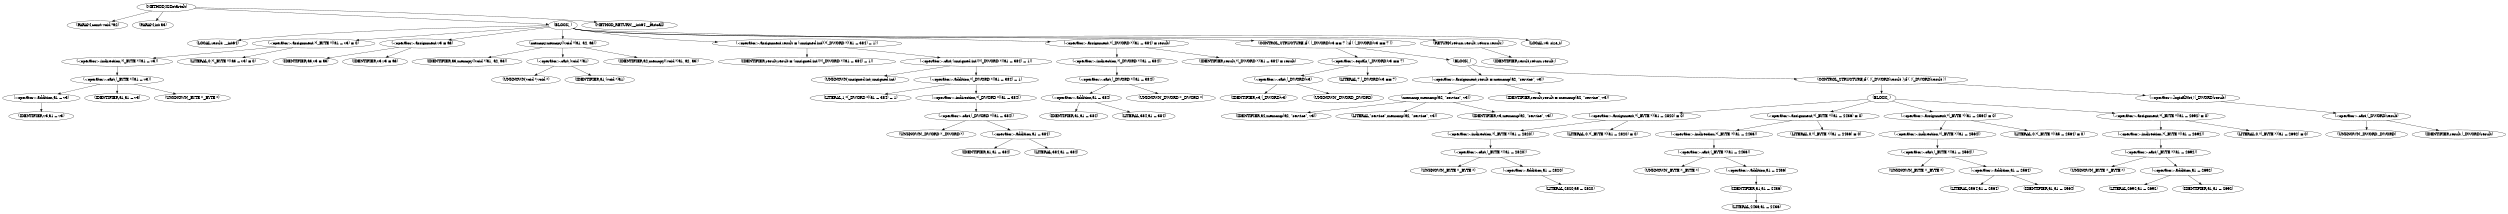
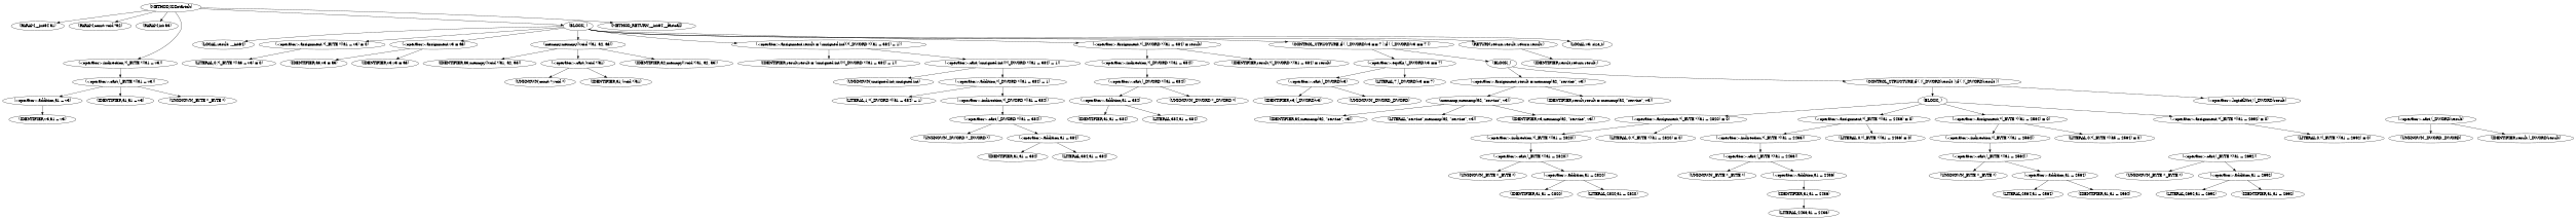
  digraph {
    n1 [label="(METHOD,IGDstartelt)"]
+   n2 [label="(PARAM,__int64 a1)"]
    n3 [label="(PARAM,const void *a2)"]
    n4 [label="(PARAM,int a3)"]
    n5 [label="(BLOCK,,)"]
    n6 [label="(METHOD_RETURN,__int64 __fastcall)"]
    n7 [label="(LOCAL,v3: size_t)"]
    n8 [label="(LOCAL,result: __int64)"]
    n9 [label="(<operator>.assignment,v3 = a3)"]
    n10 [label="(memcpy,memcpy((void *)a1, a2, a3))"]
    n11 [label="(<operator>.assignment,*(_BYTE *)(a1 + v3) = 0)"]
    n12 [label="(<operator>.assignment,result = (unsigned int)(*(_DWORD *)(a1 + 384) + 1))"]
    n13 [label="(<operator>.assignment,*(_DWORD *)(a1 + 384) = result)"]
    n14 [label="(CONTROL_STRUCTURE,if ( (_DWORD)v3 == 7 ),if ( (_DWORD)v3 == 7 ))"]
    n15 [label="(RETURN,return result;,return result;)"]
    n16 [label="(IDENTIFIER,v3,v3 = a3)"]
    n17 [label="(IDENTIFIER,a3,v3 = a3)"]
    n18 [label="(<operator>.cast,(void *)a1)"]
    n19 [label="(IDENTIFIER,a2,memcpy((void *)a1, a2, a3))"]
    n20 [label="(IDENTIFIER,a3,memcpy((void *)a1, a2, a3))"]
    n21 [label="(<operator>.indirection,*(_BYTE *)(a1 + v3))"]
    n22 [label="(LITERAL,0,*(_BYTE *)(a3 + v3) = 0)"]
    n23 [label="(IDENTIFIER,result,result = (unsigned int)(*(_DWORD *)(a1 + 384) + 1))"]
    n24 [label="(<operator>.cast,(unsigned int)(*(_DWORD *)(a1 + 384) + 1))"]
    n25 [label="(<operator>.indirection,*(_DWORD *)(a1 + 384))"]
    n26 [label="(IDENTIFIER,result,*(_DWORD *)(a1 + 384) = result)"]
    n27 [label="(<operator>.equals,(_DWORD)v3 == 7)"]
    n28 [label="(BLOCK,,)"]
    n29 [label="(IDENTIFIER,result,return result;)"]
-   n30 [label="(UNKNOWN,void *,void *)"]
+   n30 [label="(UNKNOWN,const *,void *)"]
    n31 [label="(IDENTIFIER,a1,(void *)a1)"]
    n32 [label="(<operator>.cast,(_BYTE *)(a1 + v3))"]
    n33 [label="(UNKNOWN,_BYTE *,_BYTE *)"]
    n34 [label="(<operator>.addition,a1 + v3)"]
    n35 [label="(IDENTIFIER,a1,a1 + v3)"]
    n36 [label="(IDENTIFIER,v3,a1 + v3)"]
    n37 [label="(UNKNOWN,unsigned int,unsigned int)"]
    n38 [label="(<operator>.addition,*(_DWORD *)(a1 + 384) + 1)"]
    n39 [label="(<operator>.indirection,*(_DWORD *)(a1 + 384))"]
    n40 [label="(LITERAL,1,*(_DWORD *)(a1 + 384) + 1)"]
    n41 [label="(<operator>.cast,(_DWORD *)(a1 + 384))"]
    n42 [label="(UNKNOWN,_DWORD *,_DWORD *)"]
    n43 [label="(<operator>.addition,a1 + 384)"]
    n44 [label="(IDENTIFIER,a1,a1 + 384)"]
    n45 [label="(LITERAL,384,a1 + 384)"]
    n46 [label="(<operator>.cast,(_DWORD *)(a1 + 384))"]
    n47 [label="(UNKNOWN,_DWORD *,_DWORD *)"]
    n48 [label="(<operator>.addition,a1 + 384)"]
    n49 [label="(IDENTIFIER,a1,a1 + 384)"]
    n50 [label="(LITERAL,384,a1 + 384)"]
    n51 [label="(<operator>.cast,(_DWORD)v3)"]
    n52 [label="(LITERAL,7,(_DWORD)v3 == 7)"]
    n53 [label="(<operator>.assignment,result = memcmp(a2, \"service\", v3))"]
    n54 [label="(CONTROL_STRUCTURE,if ( !(_DWORD)result ),if ( !(_DWORD)result ))"]
    n55 [label="(UNKNOWN,_DWORD,_DWORD)"]
    n56 [label="(IDENTIFIER,v3,(_DWORD)v3)"]
    n57 [label="(IDENTIFIER,result,result = memcmp(a2, \"service\", v3))"]
    n58 [label="(memcmp,memcmp(a2, \"service\", v3))"]
    n59 [label="(<operator>.logicalNot,!(_DWORD)result)"]
    n60 [label="(BLOCK,,)"]
    n61 [label="(IDENTIFIER,a2,memcmp(a2, \"service\", v3))"]
    n62 [label="(LITERAL,\"service\",memcmp(a2, \"service\", v3))"]
    n63 [label="(IDENTIFIER,v3,memcmp(a2, \"service\", v3))"]
    n64 [label="(<operator>.cast,(_DWORD)result)"]
    n65 [label="(<operator>.assignment,*(_BYTE *)(a1 + 2436) = 0)"]
    n66 [label="(<operator>.assignment,*(_BYTE *)(a1 + 2564) = 0)"]
    n67 [label="(<operator>.assignment,*(_BYTE *)(a1 + 2692) = 0)"]
    n68 [label="(<operator>.assignment,*(_BYTE *)(a1 + 2820) = 0)"]
    n69 [label="(UNKNOWN,_DWORD,_DWORD)"]
    n70 [label="(IDENTIFIER,result,(_DWORD)result)"]
    n71 [label="(<operator>.indirection,*(_BYTE *)(a1 + 2436))"]
    n72 [label="(LITERAL,0,*(_BYTE *)(a1 + 2436) = 0)"]
    n73 [label="(<operator>.indirection,*(_BYTE *)(a1 + 2564))"]
    n74 [label="(LITERAL,0,*(_BYTE *)(a5 + 2564) = 0)"]
-   n75 [label="(<operator>.indirection,*(_BYTE *)(a1 + 2692))"]
    n76 [label="(LITERAL,0,*(_BYTE *)(a1 + 2692) = 0)"]
    n77 [label="(<operator>.indirection,*(_BYTE *)(a1 + 2820))"]
    n78 [label="(LITERAL,0,*(_BYTE *)(a1 + 2820) = 0)"]
    n79 [label="(<operator>.cast,(_BYTE *)(a1 + 2436))"]
    n80 [label="(UNKNOWN,_BYTE *,_BYTE *)"]
    n81 [label="(<operator>.addition,a1 + 2436)"]
    n82 [label="(IDENTIFIER,a1,a1 + 2436)"]
    n83 [label="(LITERAL,2436,a1 + 2436)"]
    n84 [label="(<operator>.cast,(_BYTE *)(a1 + 2564))"]
    n85 [label="(UNKNOWN,_BYTE *,_BYTE *)"]
    n86 [label="(<operator>.addition,a1 + 2564)"]
    n87 [label="(IDENTIFIER,a1,a1 + 2564)"]
    n88 [label="(LITERAL,2564,a1 + 2564)"]
    n89 [label="(<operator>.cast,(_BYTE *)(a1 + 2692))"]
    n90 [label="(UNKNOWN,_BYTE *,_BYTE *)"]
    n91 [label="(<operator>.addition,a1 + 2692)"]
    n92 [label="(IDENTIFIER,a1,a1 + 2692)"]
    n93 [label="(LITERAL,2692,a1 + 2692)"]
    n94 [label="(<operator>.cast,(_BYTE *)(a1 + 2820))"]
    n95 [label="(UNKNOWN,_BYTE *,_BYTE *)"]
    n96 [label="(<operator>.addition,a1 + 2820)"]
-   n98 [label="(LITERAL,2820,a5 + 2820)"]
+   n97 [label="(IDENTIFIER,a1,a1 + 2820)"]
+   n98 [label="(LITERAL,2820,a1 + 2820)"]
+   n1 -> n2
    n1 -> n3
    n1 -> n4
    n1 -> n5
    n1 -> n6
    n5 -> n7
    n5 -> n8
    n5 -> n9
    n5 -> n10
    n5 -> n11
    n5 -> n12
    n5 -> n13
    n5 -> n14
    n5 -> n15
    n9 -> n16
    n9 -> n17
    n10 -> n18
    n10 -> n19
    n10 -> n20
-   n11 -> n21
+   n1 -> n21
    n11 -> n22
    n12 -> n23
    n12 -> n24
    n13 -> n25
    n13 -> n26
    n14 -> n27
    n14 -> n28
    n15 -> n29
    n18 -> n30
    n18 -> n31
    n21 -> n32
    n24 -> n37
    n24 -> n38
    n25 -> n46
    n27 -> n51
    n27 -> n52
    n28 -> n53
    n28 -> n54
    n32 -> n33
    n32 -> n34
    n32 -> n35
    n34 -> n36
    n38 -> n39
    n38 -> n40
    n39 -> n41
    n41 -> n42
    n41 -> n43
    n43 -> n44
    n43 -> n45
    n46 -> n47
    n46 -> n48
    n48 -> n49
    n48 -> n50
    n51 -> n55
    n51 -> n56
    n53 -> n57
    n53 -> n58
    n54 -> n59
    n54 -> n60
    n58 -> n61
    n58 -> n62
    n58 -> n63
-   n59 -> n64
    n60 -> n65
    n60 -> n66
    n60 -> n67
    n60 -> n68
    n64 -> n69
    n64 -> n70
    n65 -> n71
    n65 -> n72
    n66 -> n73
    n66 -> n74
-   n67 -> n75
    n67 -> n76
    n68 -> n77
    n68 -> n78
    n71 -> n79
    n73 -> n84
-   n75 -> n89
    n77 -> n94
    n79 -> n80
    n79 -> n81
    n81 -> n82
    n82 -> n83
    n84 -> n85
    n84 -> n86
    n86 -> n87
    n86 -> n88
    n89 -> n90
    n89 -> n91
    n91 -> n92
    n91 -> n93
    n94 -> n95
    n94 -> n96
+   n96 -> n97
    n96 -> n98
  }
